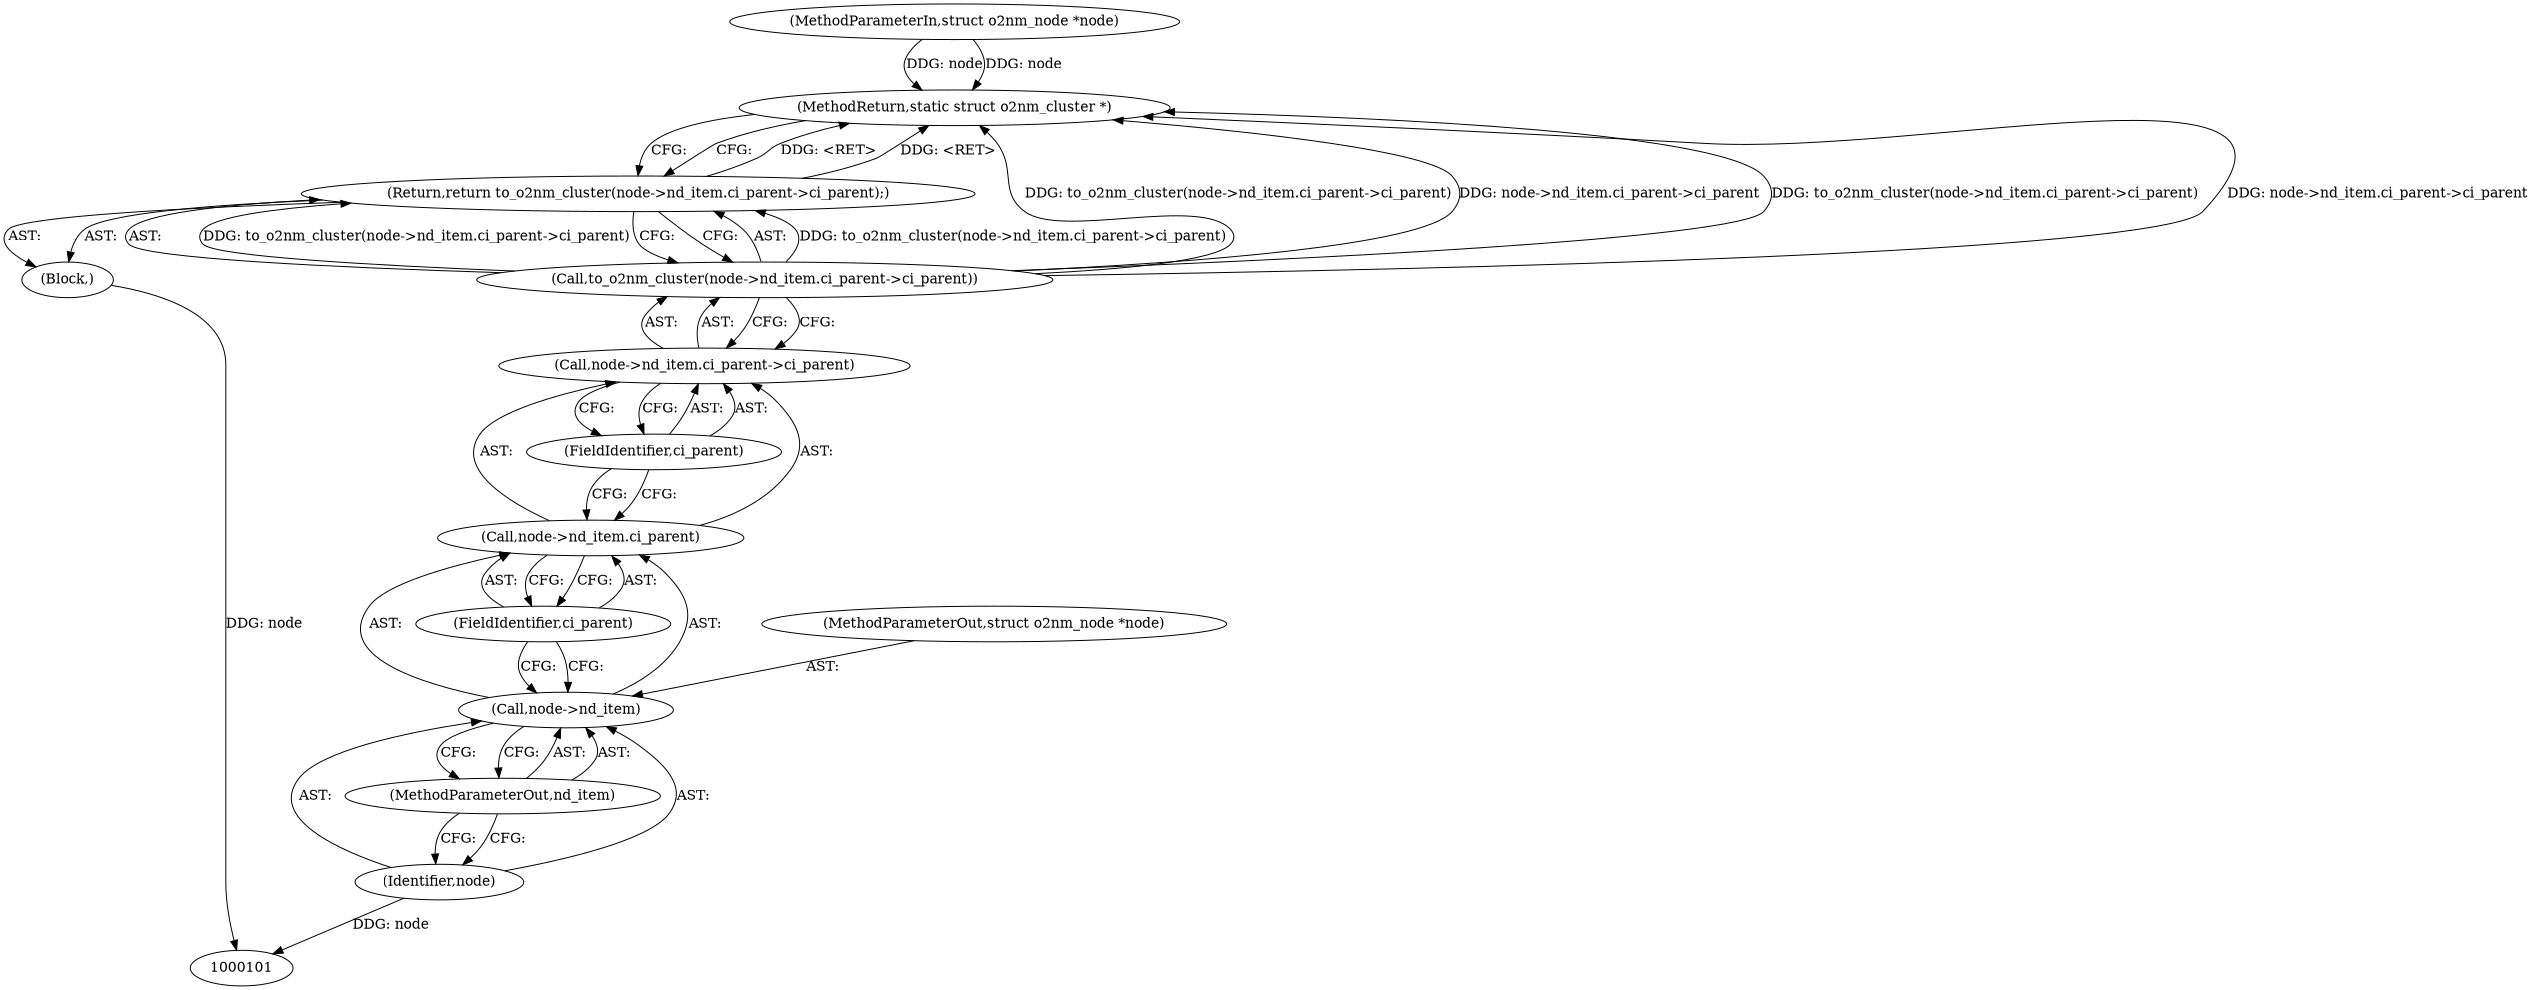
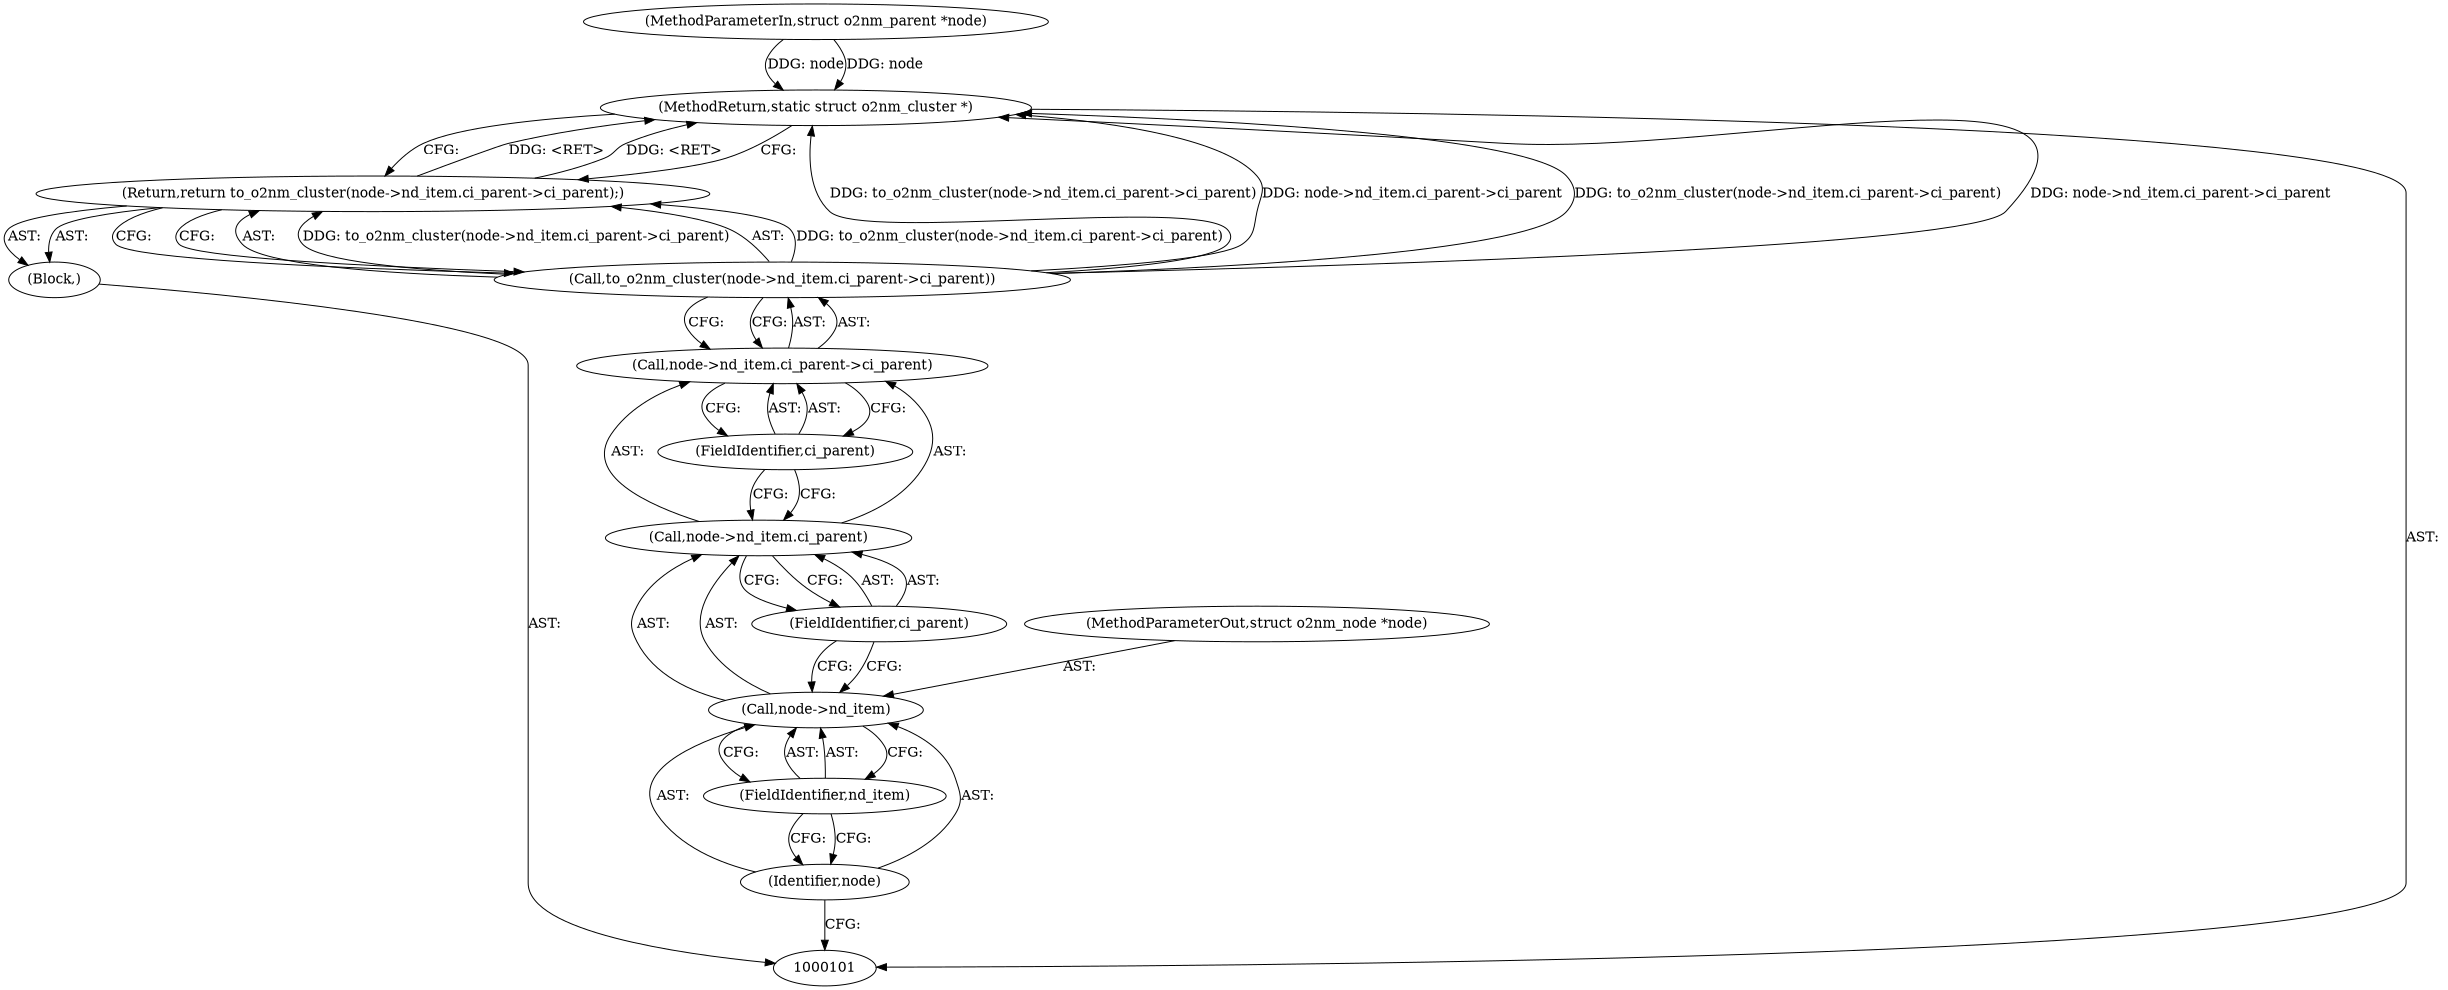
  digraph {
    n1 [label="(MethodReturn,static struct o2nm_cluster *)"]
    n2 [label="(Return,return to_o2nm_cluster(node->nd_item.ci_parent->ci_parent);)"]
    1000101
    n4 [label="(Block,)"]
    n5 [label="(Call,to_o2nm_cluster(node->nd_item.ci_parent->ci_parent))"]
-   n6 [label="(MethodParameterIn,struct o2nm_node *node)"]
+   n6 [label="(MethodParameterIn,struct o2nm_parent *node)"]
    n7 [label="(MethodParameterOut,struct o2nm_node *node)"]
    n8 [label="(Call,node->nd_item)"]
    n9 [label="(Call,node->nd_item.ci_parent->ci_parent)"]
    n10 [label="(FieldIdentifier,ci_parent)"]
    n11 [label="(Call,node->nd_item.ci_parent)"]
    n12 [label="(FieldIdentifier,ci_parent)"]
-   n13 [label="(MethodParameterOut,nd_item)"]
+   n13 [label="(FieldIdentifier,nd_item)"]
    n14 [label="(Identifier,node)"]
    n1 -> n2 [label="CFG: "]
    n1 -> n2 [label="CFG: "]
+   n1 -> 1000101 [label="AST: "]
    n2 -> n1 [label="DDG: <RET>"]
    n2 -> n1 [label="DDG: <RET>"]
    n2 -> n4 [label="AST: "]
    n2 -> n4 [label="AST: "]
    n2 -> n5 [label="CFG: "]
    n2 -> n5 [label="CFG: "]
-   n4 -> 1000101 [label="DDG: node"]
+   n4 -> 1000101 [label="AST: "]
    n5 -> n1 [label="DDG: to_o2nm_cluster(node->nd_item.ci_parent->ci_parent)"]
    n5 -> n1 [label="DDG: node->nd_item.ci_parent->ci_parent"]
    n5 -> n1 [label="DDG: to_o2nm_cluster(node->nd_item.ci_parent->ci_parent)"]
    n5 -> n1 [label="DDG: node->nd_item.ci_parent->ci_parent"]
    n5 -> n2 [label="AST: "]
    n5 -> n2 [label="DDG: to_o2nm_cluster(node->nd_item.ci_parent->ci_parent)"]
    n5 -> n2 [label="AST: "]
    n5 -> n2 [label="DDG: to_o2nm_cluster(node->nd_item.ci_parent->ci_parent)"]
    n5 -> n9 [label="CFG: "]
    n5 -> n9 [label="CFG: "]
    n6 -> n1 [label="DDG: node"]
    n6 -> n1 [label="DDG: node"]
    n7 -> n8 [label="AST: "]
    n8 -> n11 [label="AST: "]
    n8 -> n11 [label="AST: "]
    n8 -> n13 [label="CFG: "]
    n8 -> n13 [label="CFG: "]
    n9 -> n5 [label="AST: "]
    n9 -> n5 [label="AST: "]
    n9 -> n10 [label="CFG: "]
    n9 -> n10 [label="CFG: "]
    n10 -> n9 [label="AST: "]
    n10 -> n9 [label="AST: "]
    n10 -> n11 [label="CFG: "]
    n10 -> n11 [label="CFG: "]
    n11 -> n9 [label="AST: "]
    n11 -> n9 [label="AST: "]
    n11 -> n12 [label="CFG: "]
    n11 -> n12 [label="CFG: "]
    n12 -> n8 [label="CFG: "]
    n12 -> n8 [label="CFG: "]
    n12 -> n11 [label="AST: "]
    n12 -> n11 [label="AST: "]
    n13 -> n8 [label="AST: "]
    n13 -> n8 [label="AST: "]
    n13 -> n14 [label="CFG: "]
    n13 -> n14 [label="CFG: "]
-   n14 -> 1000101 [label="DDG: node"]
+   n14 -> 1000101 [label="CFG: "]
    n14 -> n8 [label="AST: "]
    n14 -> n8 [label="AST: "]
  }
